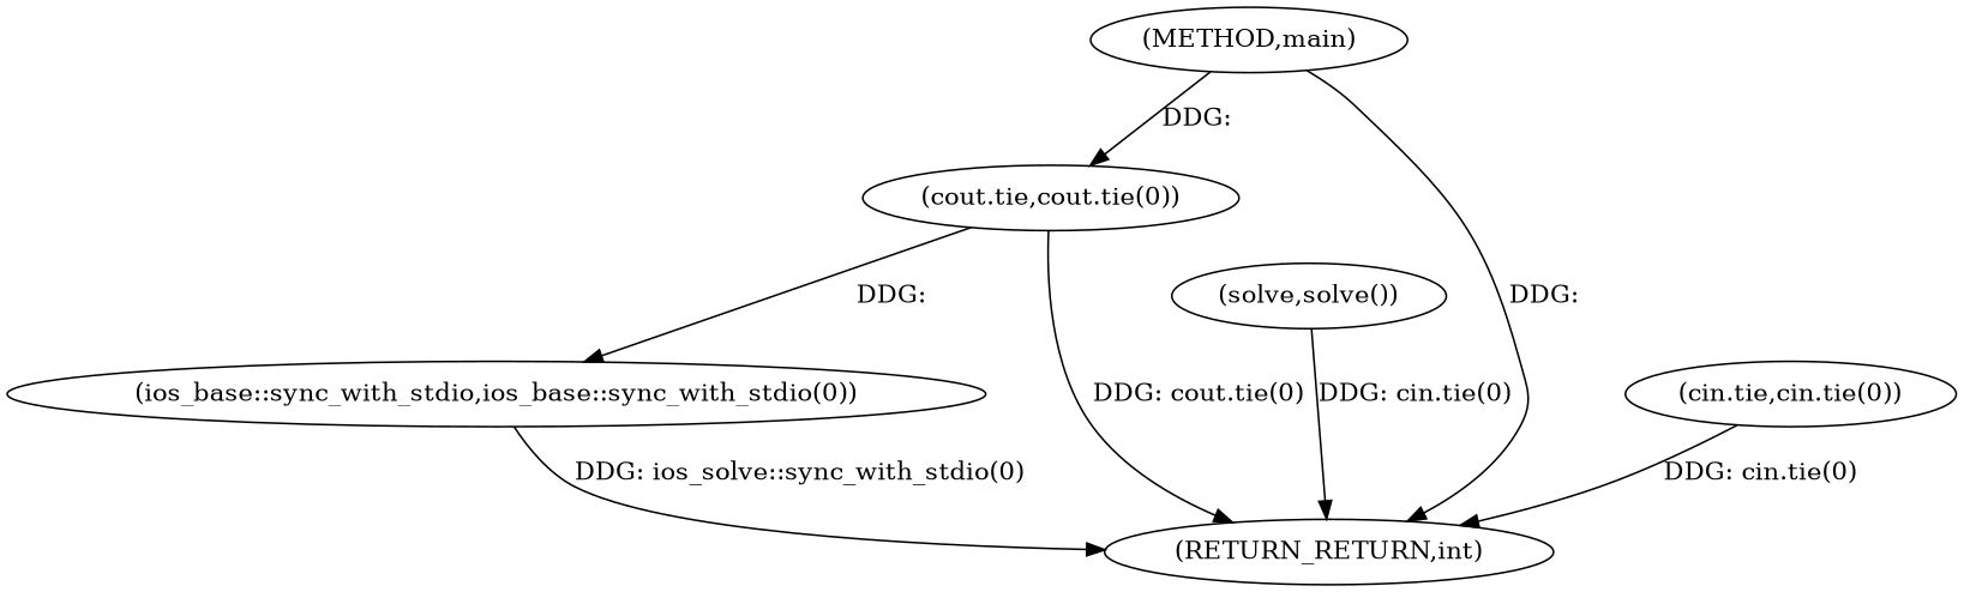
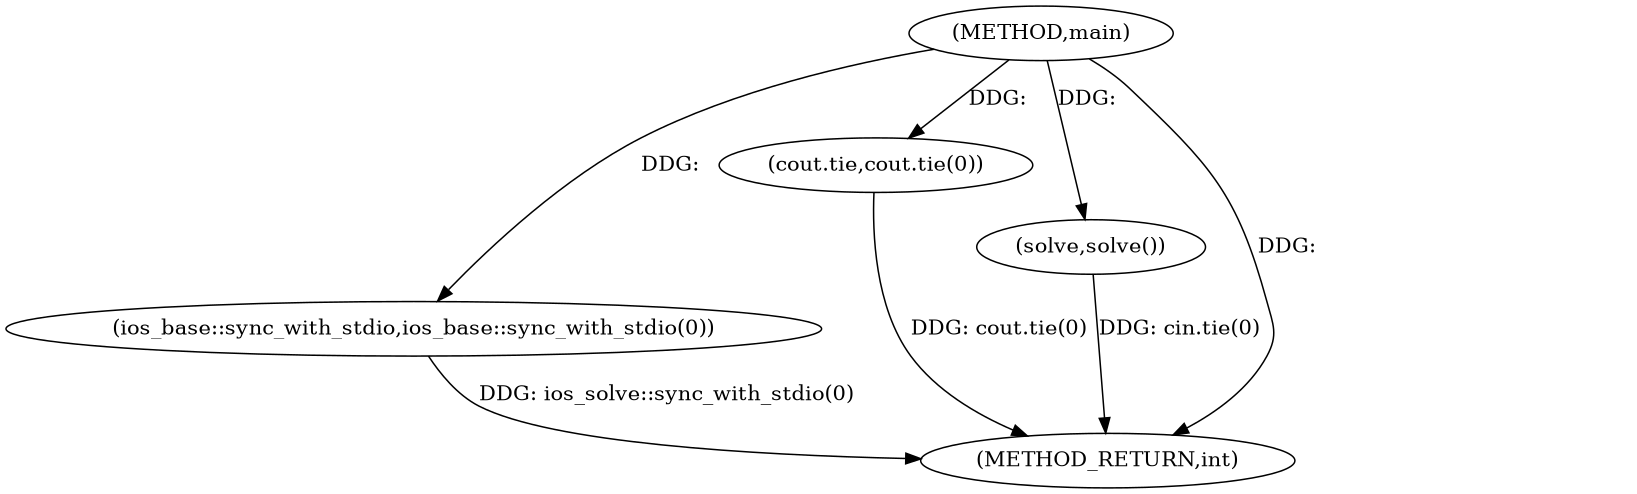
  digraph {
    n1 [label="(METHOD,main)"]
    n2 [label="(ios_base::sync_with_stdio,ios_base::sync_with_stdio(0))"]
    n3 [label="(cout.tie,cout.tie(0))"]
    n4 [label="(solve,solve())"]
-   n5 [label="(RETURN_RETURN,int)"]
-   n6 [label="(cin.tie,cin.tie(0))"]
-   n3 -> n2 [label="DDG: "]
+   n5 [label="(METHOD_RETURN,int)"]
+   n1 -> n2 [label="DDG: "]
    n1 -> n3 [label="DDG: "]
+   n1 -> n4 [label="DDG: "]
    n1 -> n5 [label="DDG: "]
    n2 -> n5 [label="DDG: ios_solve::sync_with_stdio(0)"]
    n3 -> n5 [label="DDG: cout.tie(0)"]
    n4 -> n5 [label="DDG: cin.tie(0)"]
-   n6 -> n5 [label="DDG: cin.tie(0)"]
  }
